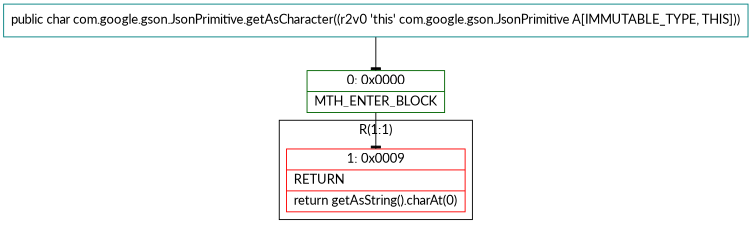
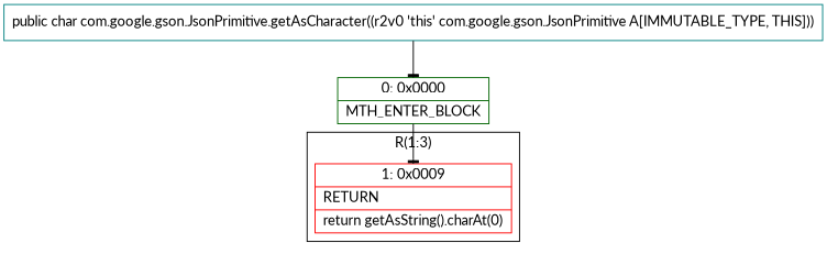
  digraph {
    fontname=Lato
    node [shape=record fontname=Lato]
    edge [arrowhead=tee fontname=Lato]
    n1 [color=red label="{1\:\ 0x0009|RETURN\l|return getAsString().charAt(0)\l}"]
    n2 [color=darkgreen label="{0\:\ 0x0000|MTH_ENTER_BLOCK\l}"]
    n3 [label="{public char com.google.gson.JsonPrimitive.getAsCharacter((r2v0 'this' com.google.gson.JsonPrimitive A[IMMUTABLE_TYPE, THIS])) }" color=teal]
    subgraph cluster_1 {
-     label="R(1:1)"
+     label="R(1:3)"
      n1
    }
    n2 -> n1
    n3 -> n2
  }
